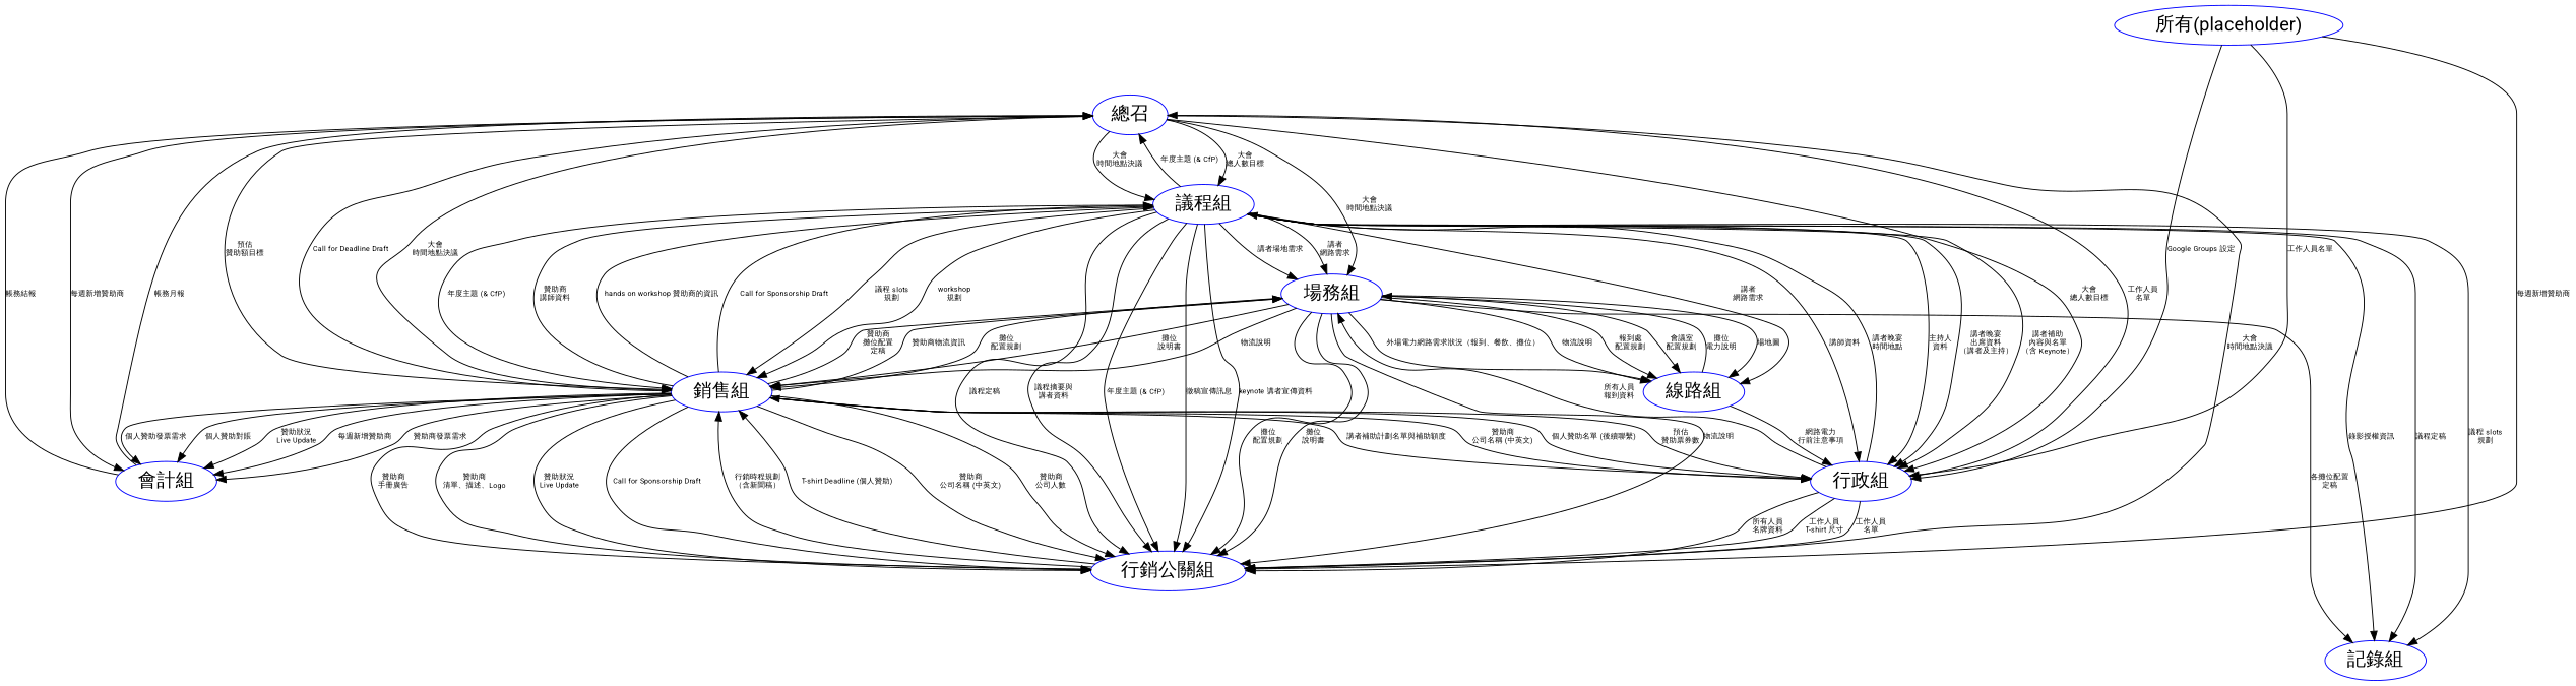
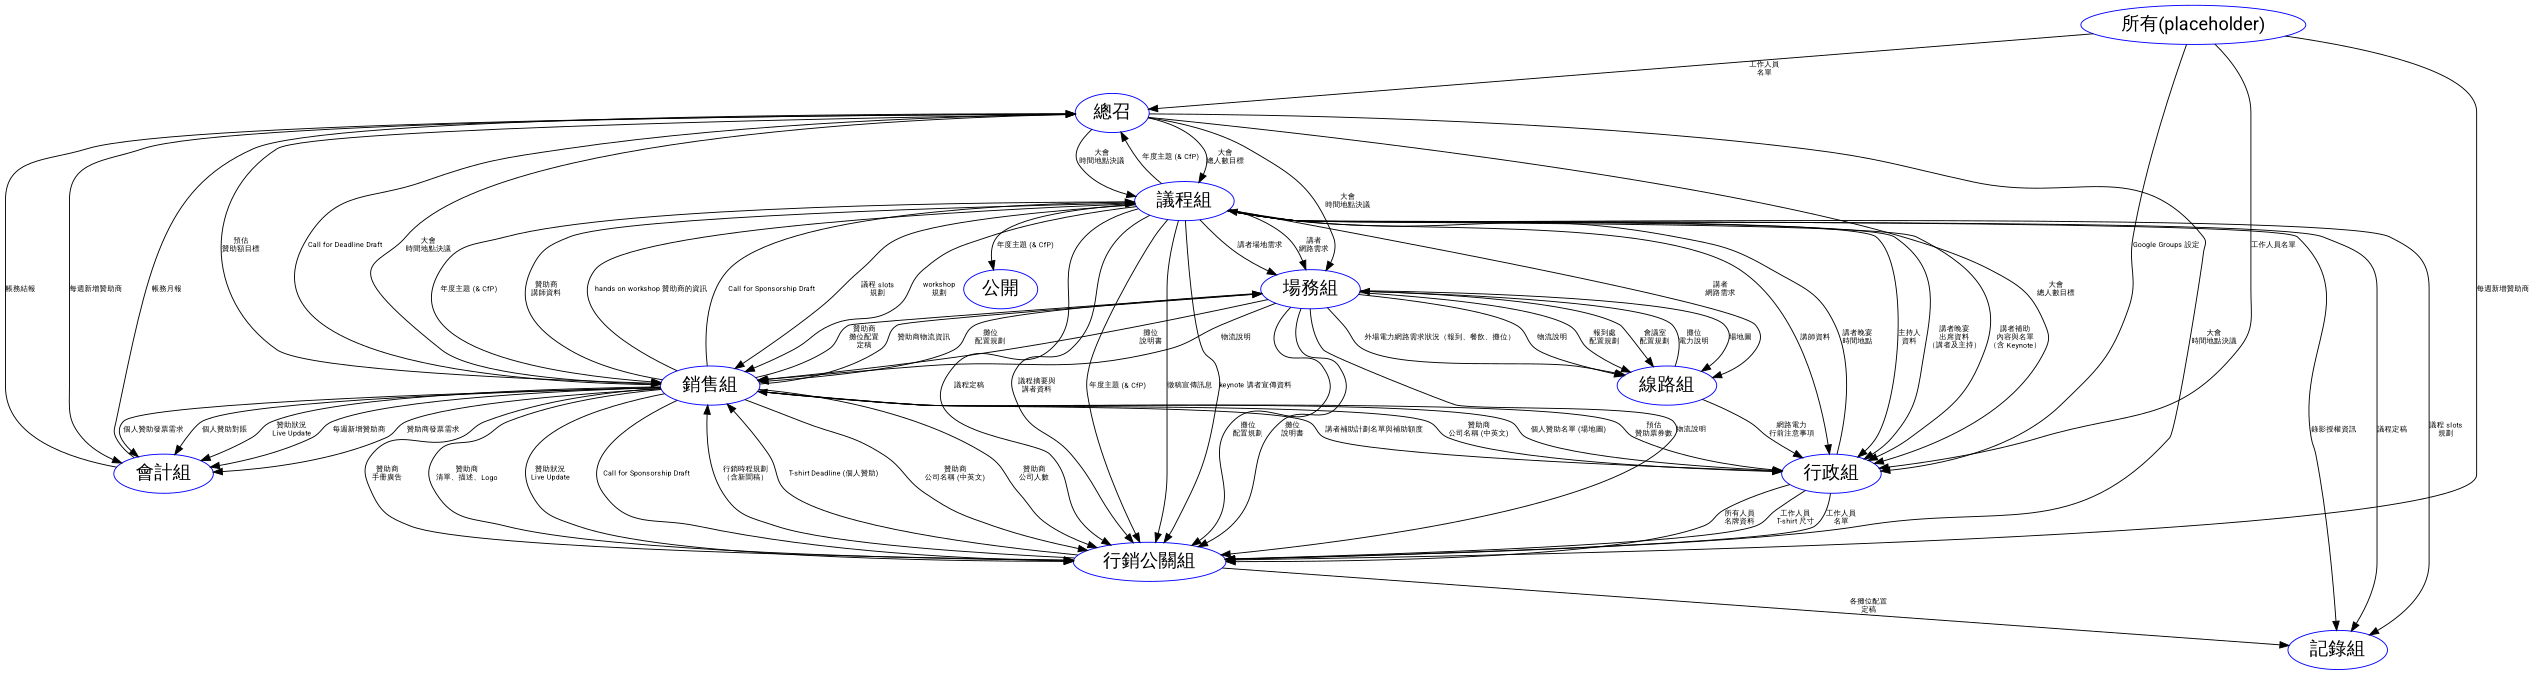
  digraph {
    fontname=Roboto
    node [color=Blue fontname=Roboto fontsize=20]
    edge [fontname=Roboto fontsize=8]
    n1 [label="總召"]
    n2 [label="議程組"]
    n3 [label="場務組"]
    n4 [label="銷售組"]
    n5 [label="行銷公關組"]
    n6 [label="行政組"]
    n7 [label="會計組"]
    n8 [label="線路組"]
    n9 [label="記錄組"]
+   n10 [label="公開"]
    n11 [label="所有(placeholder)"]
    n1 -> n2 [label="大會\n總人數目標"]
    n1 -> n2 [label="大會\n時間地點決議"]
    n1 -> n3 [label="大會\n時間地點決議"]
    n1 -> n4 [label="預估\n贊助額目標"]
    n1 -> n4 [label="大會\n時間地點決議"]
    n1 -> n5 [label="大會\n時間地點決議"]
    n1 -> n6 [label="大會\n總人數目標"]
    n1 -> n7 [label="每週新增贊助商"]
    n2 -> n1 [label="年度主題 (& CfP)"]
    n2 -> n3 [label="講者\n網路需求"]
    n2 -> n3 [label="講者場地需求"]
    n2 -> n4 [label="議程 slots\n規劃"]
    n2 -> n4 [label="workshop\n規劃"]
    n2 -> n4 [label="年度主題 (& CfP)"]
    n2 -> n5 [label="議程定稿"]
    n2 -> n5 [label="議程摘要與\n講者資料"]
    n2 -> n5 [label="年度主題 (& CfP)"]
    n2 -> n5 [label="徵稿宣傳訊息"]
    n2 -> n5 [label="keynote 講者宣傳資料"]
    n2 -> n6 [label="講師資料"]
    n2 -> n6 [label="主持人\n資料"]
    n2 -> n6 [label="講者晚宴\n出席資料\n（講者及主持）"]
    n2 -> n6 [label="講者補助\n內容與名單\n（含 Keynote）"]
    n2 -> n8 [label="講者\n網路需求"]
    n2 -> n9 [label="議程 slots\n規劃"]
    n2 -> n9 [label="議程定稿"]
    n2 -> n9 [label="錄影授權資訊"]
+   n2 -> n10 [label="年度主題 (& CfP)"]
    n3 -> n4 [label="攤位\n配置規劃"]
    n3 -> n4 [label="攤位\n說明書"]
    n3 -> n4 [label="物流說明"]
    n3 -> n5 [label="攤位\n配置規劃"]
    n3 -> n5 [label="攤位\n說明書"]
    n3 -> n5 [label="物流說明"]
    n3 -> n8 [label="場地圖"]
    n3 -> n8 [label="外場電力網路需求狀況（報到、餐飲、攤位）"]
    n3 -> n8 [label="物流說明"]
    n3 -> n8 [label="報到處\n配置規劃"]
    n3 -> n8 [label="會議室\n配置規劃"]
-   n3 -> n9 [label="各攤位配置\n定稿"]
+   n5 -> n9 [label="各攤位配置\n定稿"]
    n4 -> n1 [label="Call for Deadline Draft"]
    n4 -> n2 [label="贊助商\n講師資料"]
    n4 -> n2 [label="hands on workshop 贊助商的資訊"]
    n4 -> n2 [label="Call for Sponsorship Draft"]
    n4 -> n3 [label="贊助商\n攤位配置\n定稿"]
    n4 -> n3 [label="贊助商物流資訊"]
    n4 -> n5 [label="贊助商\n公司名稱 (中英文)"]
    n4 -> n5 [label="贊助商\n公司人數"]
    n4 -> n5 [label="贊助商\n手冊廣告"]
    n4 -> n5 [label="贊助商\n清單、描述、Logo"]
    n4 -> n5 [label="贊助狀況\nLive Update"]
    n4 -> n5 [label="Call for Sponsorship Draft"]
    n4 -> n6 [label="贊助商\n公司名稱 (中英文)"]
    n4 -> n6 [label="預估\n贊助票券數"]
    n4 -> n6 [label="講者補助計劃名單與補助額度"]
    n4 -> n7 [label="贊助狀況\nLive Update"]
    n4 -> n7 [label="每週新增贊助商"]
    n4 -> n7 [label="贊助商發票需求"]
    n4 -> n7 [label="個人贊助發票需求"]
    n4 -> n7 [label="個人贊助對賬"]
    n5 -> n4 [label="行銷時程規劃\n（含新聞稿）"]
    n5 -> n4 [label="T-shirt Deadline (個人贊助)"]
-   n6 -> n1 [label="工作人員\n名單"]
+   n11 -> n1 [label="工作人員\n名單"]
    n6 -> n2 [label="講者晚宴\n時間地點"]
-   n6 -> n3 [label="所有人員\n報到資料"]
-   n6 -> n4 [label="個人贊助名單 (後續聯繫)"]
+   n6 -> n4 [label="個人贊助名單 (場地圖)"]
    n6 -> n5 [label="所有人員\n名牌資料"]
    n6 -> n5 [label="工作人員\nT-shirt 尺寸"]
    n6 -> n5 [label="工作人員\n名單"]
    n7 -> n1 [label="帳務月報"]
    n7 -> n1 [label="帳務結報"]
    n8 -> n3 [label="攤位\n電力說明"]
    n8 -> n6 [label="網路電力\n行前注意事項"]
    n11 -> n5 [label="每週新增贊助商"]
    n11 -> n6 [label="Google Groups 設定"]
    n11 -> n6 [label="工作人員名單"]
  }
